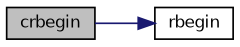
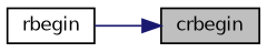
  digraph {
    rankdir=RL
    node [color=black fontname=Helvetica fontsize=10 shape=record style=filled]
    n1 [fillcolor=grey75 fontcolor=black height=0.2 label=crbegin width=0.4]
    n2 [fillcolor=white height=0.2 label=rbegin width=0.4]
-   n2 -> n1 [color=midnightblue dir=back fontname=Helvetica fontsize=10 labelfontname=Helvetica labelfontsize=10 style=solid]
+   n1 -> n2 [color=midnightblue dir=back fontname=Helvetica fontsize=10 labelfontname=Helvetica labelfontsize=10 style=solid]
  }
